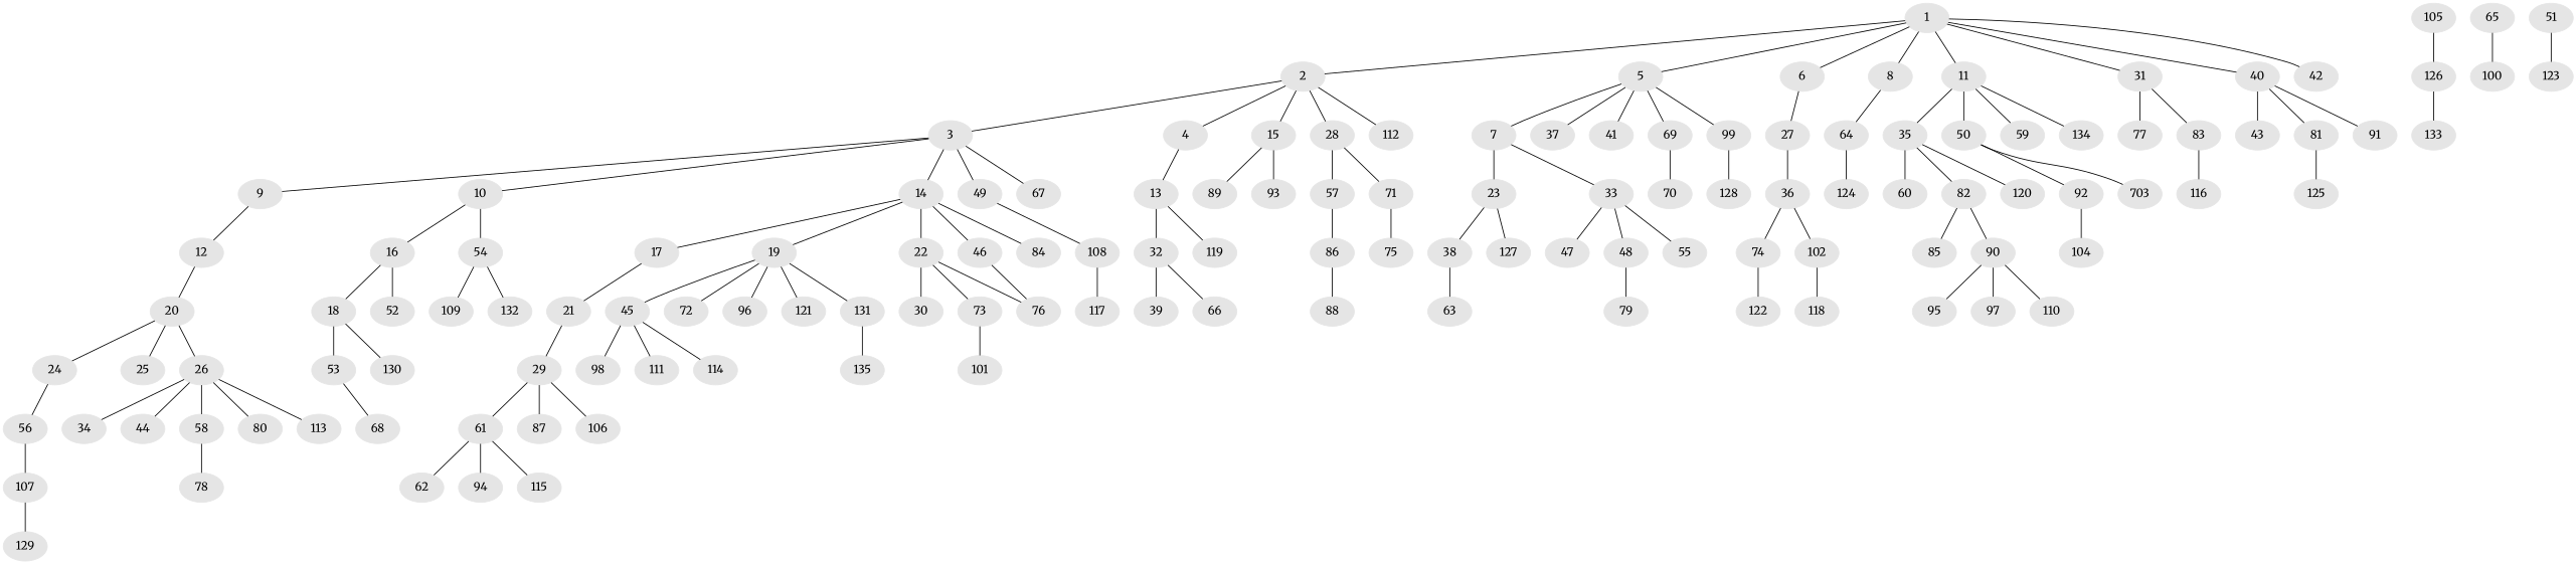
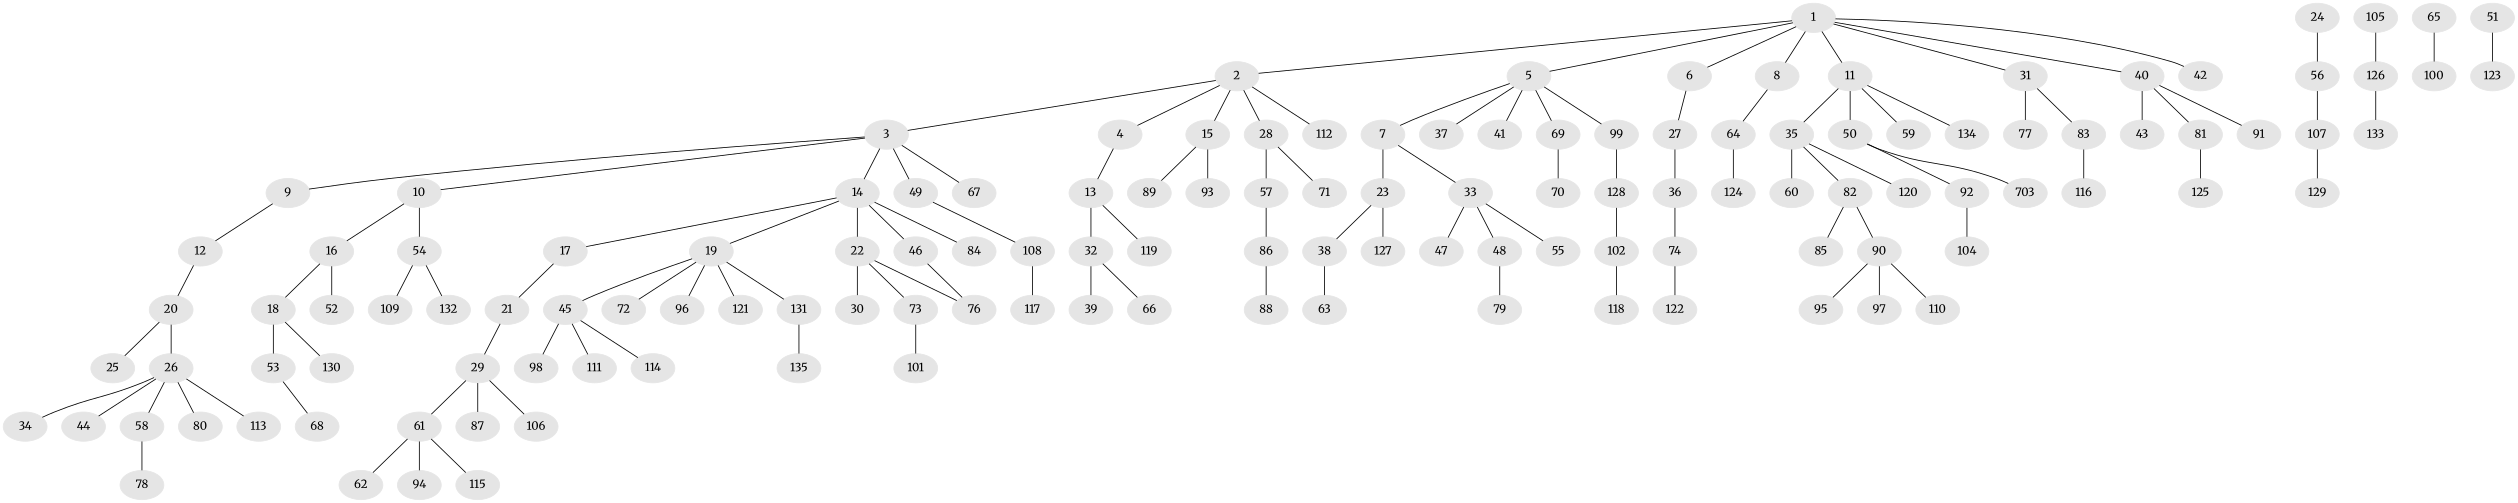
  graph {
    fontname=Merriweather
    node [color=gray90 fontname=Merriweather style=filled]
    edge [fontname=Merriweather]
    1
    2
    5
    6
    8
    11
    31
    40
    42
    3
    4
    15
    28
    112
    7
    37
    41
    69
    99
    27
    64
    35
    50
    59
    134
    77
    83
    43
    81
    91
    9
    10
    14
    49
    67
    13
    89
    93
    57
    71
    12
    16
    54
    17
    19
    22
    46
    84
    108
    32
    119
    23
    33
    70
    128
    36
    38
    127
    47
    48
    55
    124
    20
    18
    52
    109
    132
    60
    82
    120
    92
    n72 [label=703]
    24
    25
    26
    39
    66
    21
    45
    72
    96
    121
    131
    30
    73
    76
    53
    130
    29
    68
    98
    111
    114
    135
    56
    34
    44
    58
    80
    113
    61
    87
    106
    101
    105
    126
    63
    107
    78
    74
    102
    86
    65
    100
-   75
    62
    94
    115
    116
    79
    85
    90
    122
    118
    125
    51
    123
    117
    104
    129
    88
    95
    97
    110
    133
    1 -- 2
    1 -- 5
    1 -- 6
    1 -- 8
    1 -- 11
    1 -- 31
    1 -- 40
    1 -- 42
    2 -- 3
    2 -- 4
    2 -- 15
    2 -- 28
    2 -- 112
    5 -- 7
    5 -- 37
    5 -- 41
    5 -- 69
    5 -- 99
    6 -- 27
    8 -- 64
    11 -- 35
    11 -- 50
    11 -- 59
    11 -- 134
    31 -- 77
    31 -- 83
    40 -- 43
    40 -- 81
    40 -- 91
    3 -- 9
    3 -- 10
    3 -- 14
    3 -- 49
    3 -- 67
    4 -- 13
    15 -- 89
    15 -- 93
    28 -- 57
    28 -- 71
    7 -- 23
    7 -- 33
    69 -- 70
    99 -- 128
    27 -- 36
    64 -- 124
    35 -- 60
    35 -- 82
    35 -- 120
    50 -- 92
    50 -- n72
    83 -- 116
    81 -- 125
    9 -- 12
    10 -- 16
    10 -- 54
    14 -- 17
    14 -- 19
    14 -- 22
    14 -- 46
    14 -- 84
    49 -- 108
    13 -- 32
    13 -- 119
    57 -- 86
-   71 -- 75
    12 -- 20
    16 -- 18
    16 -- 52
    54 -- 109
    54 -- 132
    17 -- 21
    19 -- 45
    19 -- 72
    19 -- 96
    19 -- 121
    19 -- 131
    22 -- 30
    22 -- 73
    22 -- 76
    46 -- 76
    108 -- 117
    32 -- 39
    32 -- 66
    23 -- 38
    23 -- 127
    33 -- 47
    33 -- 48
    33 -- 55
    36 -- 74
-   36 -- 102
+   128 -- 102
    38 -- 63
    48 -- 79
-   20 -- 24
    20 -- 25
    20 -- 26
    18 -- 53
    18 -- 130
    82 -- 85
    82 -- 90
    92 -- 104
    24 -- 56
    26 -- 34
    26 -- 44
    26 -- 58
    26 -- 80
    26 -- 113
    21 -- 29
    45 -- 98
    45 -- 111
    45 -- 114
    131 -- 135
    73 -- 101
    53 -- 68
    29 -- 61
    29 -- 87
    29 -- 106
    56 -- 107
    58 -- 78
    61 -- 62
    61 -- 94
    61 -- 115
    105 -- 126
    126 -- 133
    107 -- 129
    74 -- 122
    102 -- 118
    86 -- 88
    65 -- 100
    90 -- 95
    90 -- 97
    90 -- 110
    51 -- 123
  }
